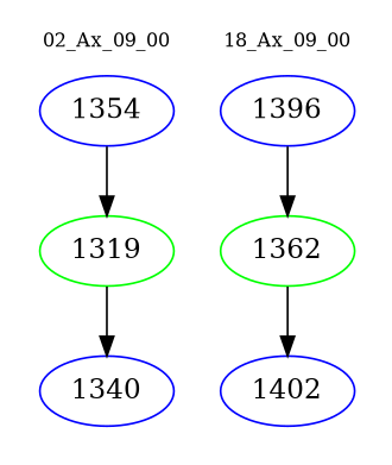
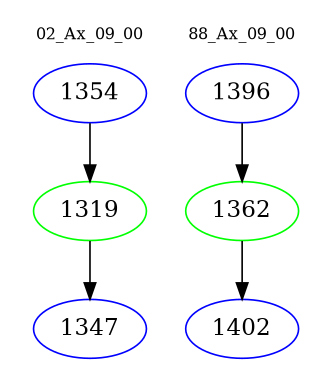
  digraph {
    node [color=blue]
    edge [color=black]
    n1 [label=1354]
    n2 [color=green label=1319]
-   n3 [label=1340]
+   n3 [label=1347]
    n4 [label=1396]
    n5 [color=green label=1362]
    n6 [label=1402]
    subgraph cluster_1 {
      color=white
      fontsize=10
      label="02_Ax_09_00"
      n1
      n2
      n3
    }
    subgraph cluster_2 {
      color=white
      fontsize=10
-     label="18_Ax_09_00"
+     label="88_Ax_09_00"
      n4
      n5
      n6
    }
    n1 -> n2
    n2 -> n3
    n4 -> n5
    n5 -> n6
  }
